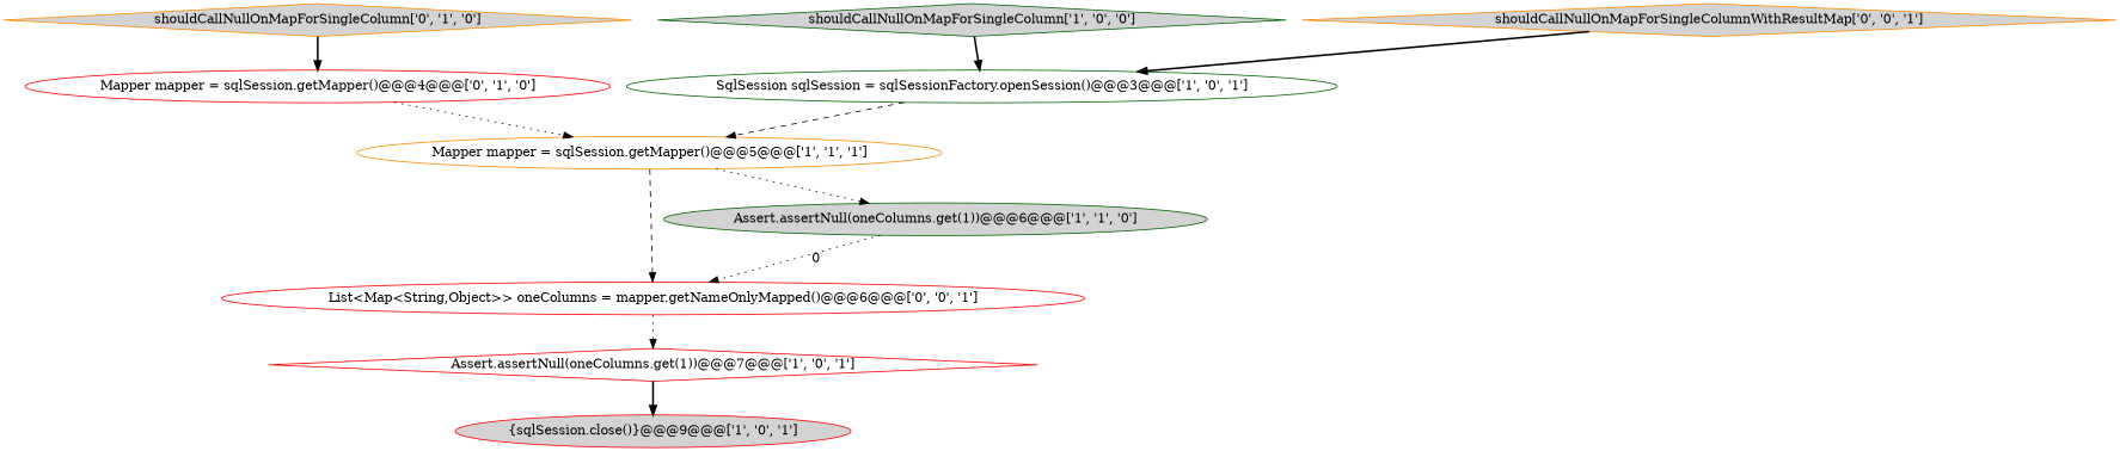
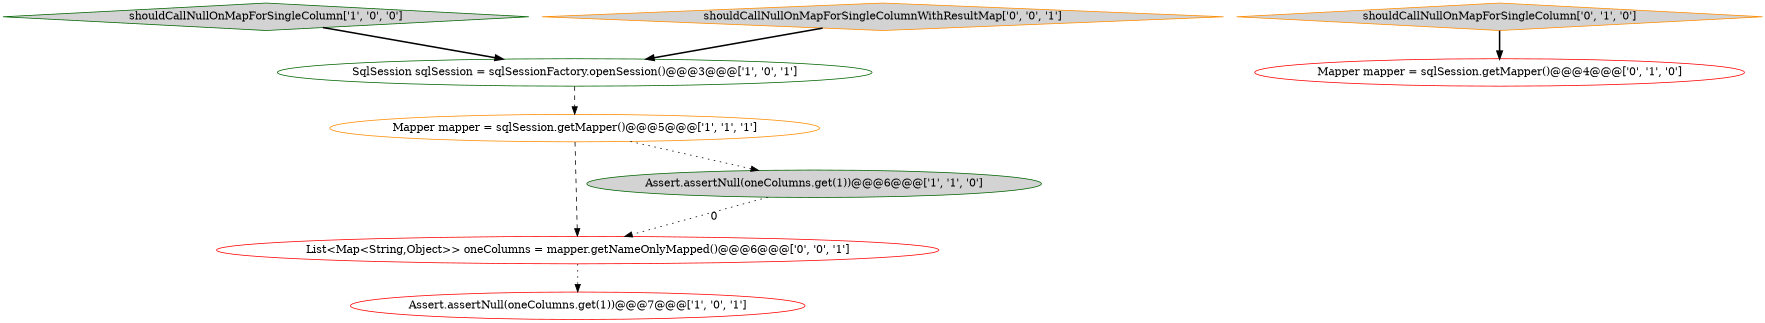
  digraph {
    node [color=red fillcolor=white shape=ellipse style=filled]
    edge [style=dotted]
    n1 [color=darkorange label="Mapper mapper = sqlSession.getMapper()@@@5@@@['1', '1', '1']"]
    n2 [label="List<Map<String,Object>> oneColumns = mapper.getNameOnlyMapped()@@@6@@@['0', '0', '1']"]
    n3 [color=darkgreen fillcolor=lightgray label="Assert.assertNull(oneColumns.get(1))@@@6@@@['1', '1', '0']"]
-   n4 [label="Assert.assertNull(oneColumns.get(1))@@@7@@@['1', '0', '1']" shape=diamond]
-   n5 [fillcolor=lightgray label="{sqlSession.close()}@@@9@@@['1', '0', '1']"]
+   n4 [label="Assert.assertNull(oneColumns.get(1))@@@7@@@['1', '0', '1']"]
    n6 [color=darkorange fillcolor=lightgray label="shouldCallNullOnMapForSingleColumn['0', '1', '0']" shape=diamond]
    n7 [label="Mapper mapper = sqlSession.getMapper()@@@4@@@['0', '1', '0']"]
    n8 [color=darkgreen fillcolor=lightgray label="shouldCallNullOnMapForSingleColumn['1', '0', '0']" shape=diamond]
    n9 [color=darkgreen label="SqlSession sqlSession = sqlSessionFactory.openSession()@@@3@@@['1', '0', '1']"]
    n10 [color=darkorange fillcolor=lightgray label="shouldCallNullOnMapForSingleColumnWithResultMap['0', '0', '1']" shape=diamond]
    n1 -> n2 [style=dashed]
    n1 -> n3
    n2 -> n4
    n3 -> n2 [label=0]
-   n4 -> n5 [style=bold]
    n6 -> n7 [style=bold]
-   n7 -> n1
    n8 -> n9 [style=bold]
    n9 -> n1 [style=dashed]
    n10 -> n9 [style=bold]
  }
